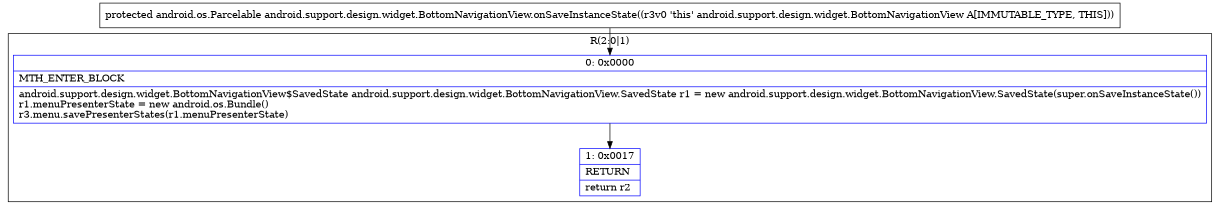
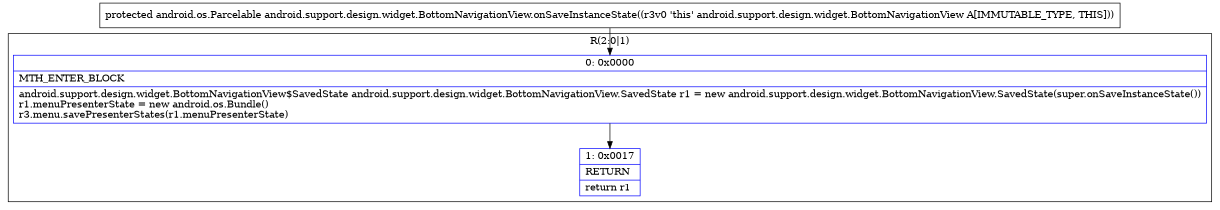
  digraph {
    node [color=blue shape=record]
    n1 [label="{0\:\ 0x0000|MTH_ENTER_BLOCK\l|android.support.design.widget.BottomNavigationView$SavedState android.support.design.widget.BottomNavigationView.SavedState r1 = new android.support.design.widget.BottomNavigationView.SavedState(super.onSaveInstanceState())\lr1.menuPresenterState = new android.os.Bundle()\lr3.menu.savePresenterStates(r1.menuPresenterState)\l}"]
-   n2 [label="{1\:\ 0x0017|RETURN\l|return r2\l}"]
+   n2 [label="{1\:\ 0x0017|RETURN\l|return r1\l}"]
    n3 [label="{protected android.os.Parcelable android.support.design.widget.BottomNavigationView.onSaveInstanceState((r3v0 'this' android.support.design.widget.BottomNavigationView A[IMMUTABLE_TYPE, THIS])) }" color=""]
    subgraph cluster_1 {
      label="R(2:0|1)"
      n1
      n2
    }
    n1 -> n2
    n3 -> n1
  }
